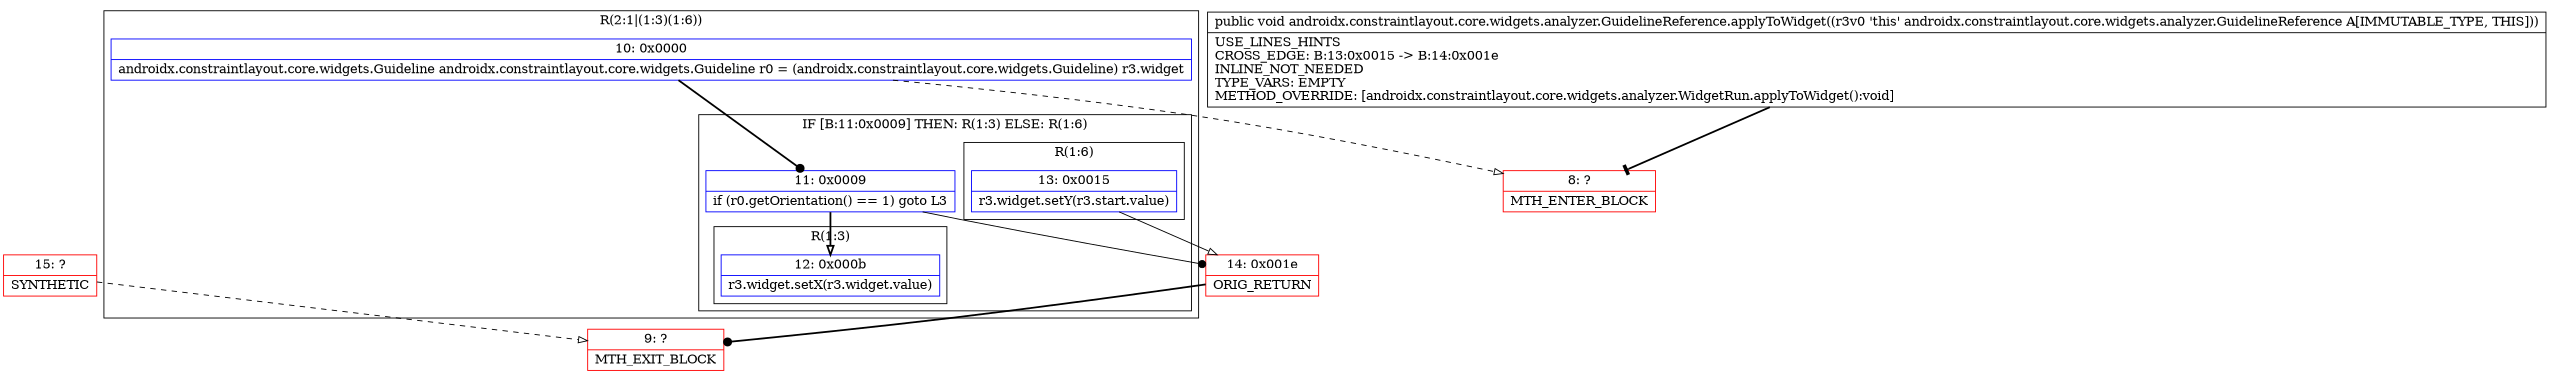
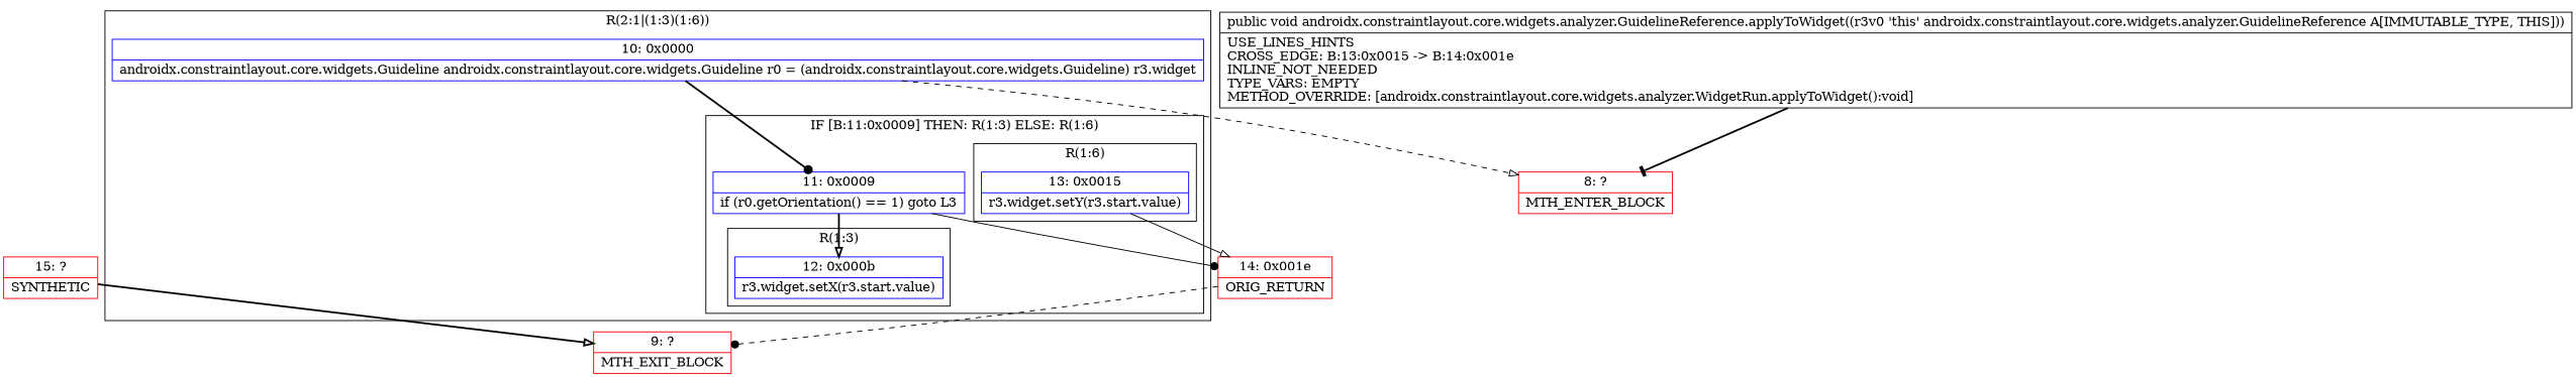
  digraph {
    node [color=blue shape=record]
    edge [arrowhead=onormal style=bold]
-   n1 [label="{12\:\ 0x000b|r3.widget.setX(r3.widget.value)\l}"]
+   n1 [label="{12\:\ 0x000b|r3.widget.setX(r3.start.value)\l}"]
    n2 [label="{13\:\ 0x0015|r3.widget.setY(r3.start.value)\l}"]
    n3 [label="{11\:\ 0x0009|if (r0.getOrientation() == 1) goto L3\l}"]
    n4 [label="{10\:\ 0x0000|androidx.constraintlayout.core.widgets.Guideline androidx.constraintlayout.core.widgets.Guideline r0 = (androidx.constraintlayout.core.widgets.Guideline) r3.widget\l}"]
    n5 [color=red label="{14\:\ 0x001e|ORIG_RETURN\l}"]
    n6 [color=red label="{8\:\ ?|MTH_ENTER_BLOCK\l}"]
    n7 [color=red label="{15\:\ ?|SYNTHETIC\l}"]
    n8 [color=red label="{9\:\ ?|MTH_EXIT_BLOCK\l}"]
    n9 [label="{public void androidx.constraintlayout.core.widgets.analyzer.GuidelineReference.applyToWidget((r3v0 'this' androidx.constraintlayout.core.widgets.analyzer.GuidelineReference A[IMMUTABLE_TYPE, THIS]))  | USE_LINES_HINTS\lCROSS_EDGE: B:13:0x0015 \-\> B:14:0x001e\lINLINE_NOT_NEEDED\lTYPE_VARS: EMPTY\lMETHOD_OVERRIDE: [androidx.constraintlayout.core.widgets.analyzer.WidgetRun.applyToWidget():void]\l}" color=""]
    subgraph cluster_1 {
      label="R(2:1|(1:3)(1:6))"
      n4
      subgraph cluster_2 {
        label="IF [B:11:0x0009] THEN: R(1:3) ELSE: R(1:6)"
        n3
        subgraph cluster_3 {
          label="R(1:3)"
          n1
        }
        subgraph cluster_4 {
          label="R(1:6)"
          n2
        }
      }
    }
    n2 -> n5 [style=solid]
    n3 -> n1
    n3 -> n5 [arrowhead=dot style=solid]
    n4 -> n3 [arrowhead=dot]
    n4 -> n6 [style=dashed]
-   n5 -> n8 [arrowhead=dot]
-   n7 -> n8 [style=dashed]
+   n5 -> n8 [arrowhead=dot style=dashed]
+   n7 -> n8
    n9 -> n6 [arrowhead=tee]
  }
